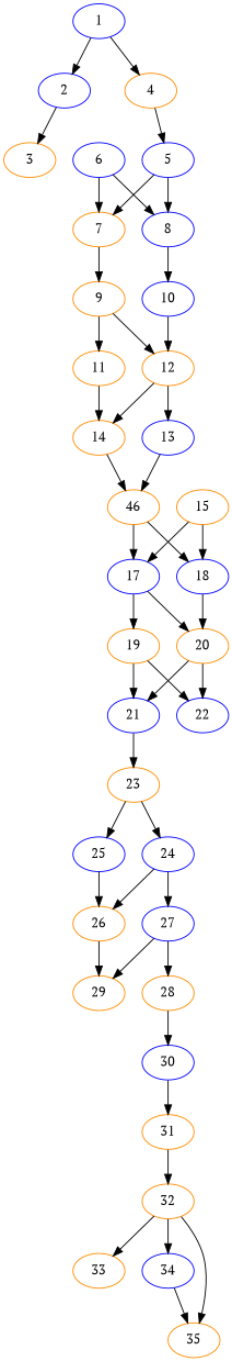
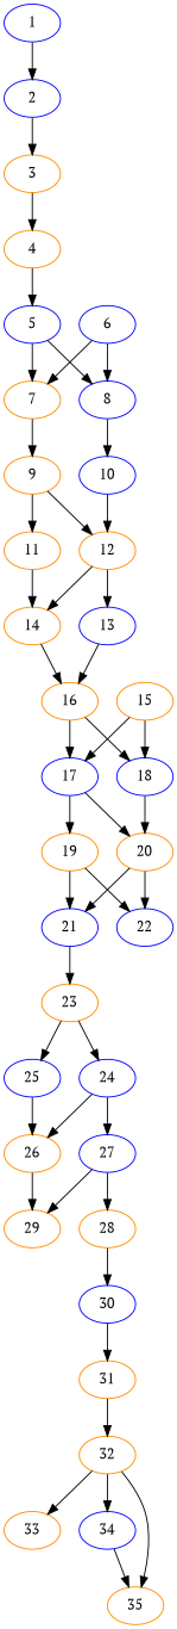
  digraph {
    fontname="PT Serif"
    node [alpha=0.12 color=darkorange fontname="PT Serif"]
    edge [fontname="PT Serif"]
    1 [color=blue expect_size=45077504]
    2 [alpha=0.17 color=blue expect_size=16821248]
    3 [alpha=0.02 expect_size=32677888]
    4 [alpha=0.06 expect_size=33027072]
    5 [alpha=0.02 color=blue expect_size=8872960]
    7 [expect_size=38891520]
    8 [alpha=0.03 color=blue expect_size=35305472]
    6 [alpha=0.17 color=blue expect_size=41644032]
    9 [alpha=0.07 expect_size=22170624]
    10 [alpha=0.17 color=blue expect_size=43518976]
    11 [alpha=0.04 expect_size=37314560]
    12 [alpha=0.05 expect_size=17781760]
    14 [alpha=0.02 expect_size=14267392]
    13 [alpha=0.19 color=blue expect_size=10243072]
-   16 [alpha=0.13 expect_size=32743424 label=46]
+   16 [alpha=0.13 expect_size=32743424]
    17 [alpha=0.20 color=blue expect_size=25132032]
    18 [color=blue expect_size=7235584]
    15 [alpha=0.18 expect_size=27456512]
    19 [alpha=0.20 expect_size=14441472]
    20 [alpha=0.15 expect_size=29854720]
    21 [alpha=0.07 color=blue expect_size=22675456]
    22 [alpha=0.04 color=blue expect_size=31679488]
    23 [expect_size=43432960]
    24 [alpha=0.13 color=blue expect_size=41127936]
    25 [alpha=0.15 color=blue expect_size=44832768]
    26 [expect_size=40536064]
    27 [alpha=0.04 color=blue expect_size=25191424]
    29 [alpha=0.19 expect_size=52335616]
    28 [alpha=0.08 expect_size=24188928]
    30 [alpha=0.07 color=blue expect_size=51783680]
    31 [alpha=0.08 expect_size=39784448]
    32 [alpha=0.15 expect_size=8988672]
    33 [alpha=0.04 expect_size=18160640]
    34 [alpha=0.16 color=blue expect_size=47549440]
    35 [alpha=0.18 expect_size=30567424]
    1 -> 2
    2 -> 3
-   1 -> 4
+   3 -> 4
    4 -> 5
    5 -> 7
    5 -> 8
    7 -> 9
    8 -> 10
    6 -> 7
    6 -> 8
    9 -> 11
    9 -> 12
    10 -> 12
    11 -> 14
    12 -> 14
    12 -> 13
    14 -> 16
    13 -> 16
    16 -> 17
    16 -> 18
    17 -> 19
    17 -> 20
    18 -> 20
    15 -> 17
    15 -> 18
    19 -> 21
    19 -> 22
    20 -> 21
    20 -> 22
    21 -> 23
    23 -> 24
    23 -> 25
    24 -> 26
    24 -> 27
    25 -> 26
    26 -> 29
    27 -> 29
    27 -> 28
    28 -> 30
    30 -> 31
    31 -> 32
    32 -> 33
    32 -> 34
    32 -> 35
    34 -> 35
  }
